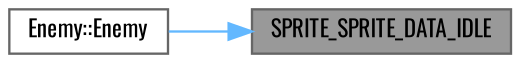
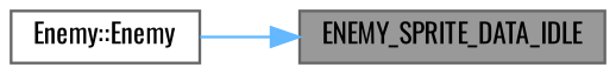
  digraph {
    rankdir=RL
    fontname=Oswald
    node [fontname=Oswald fontsize=10 shape=box style=filled]
-   n1 [color=gray40 fillcolor=grey60 fontcolor=black height=0.2 label=SPRITE_SPRITE_DATA_IDLE width=0.4]
+   n1 [color=gray40 fillcolor=grey60 fontcolor=black height=0.2 label=ENEMY_SPRITE_DATA_IDLE width=0.4]
    n2 [color=grey40 fillcolor=white height=0.2 label="Enemy::Enemy" width=0.4]
    n1 -> n2 [color=steelblue1 dir=back fontname=Oswald fontsize=10 labelfontname=Helvetica labelfontsize=10 style=solid]
  }
